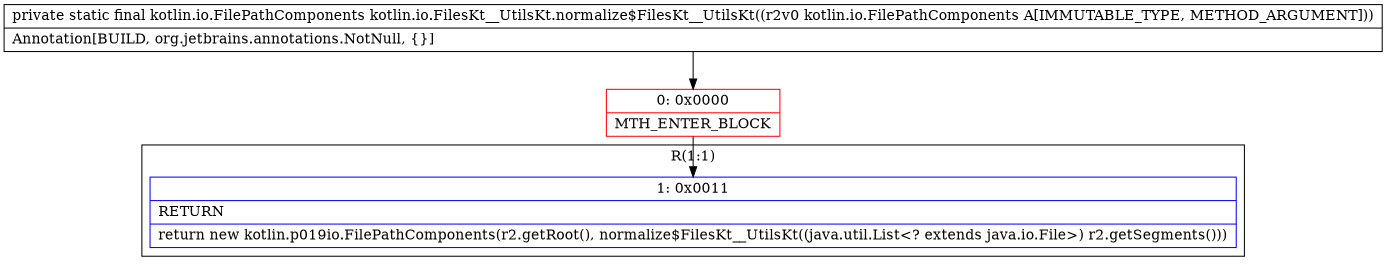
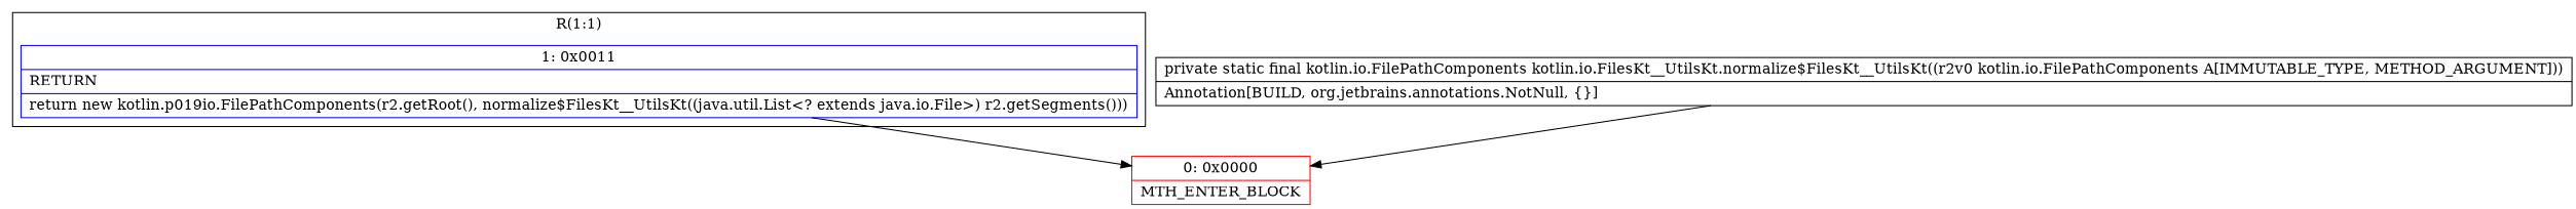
  digraph {
    node [shape=record]
    n1 [color=blue label="{1\:\ 0x0011|RETURN\l|return new kotlin.p019io.FilePathComponents(r2.getRoot(), normalize$FilesKt__UtilsKt((java.util.List\<? extends java.io.File\>) r2.getSegments()))\l}"]
    n2 [color=red label="{0\:\ 0x0000|MTH_ENTER_BLOCK\l}"]
    n3 [label="{private static final kotlin.io.FilePathComponents kotlin.io.FilesKt__UtilsKt.normalize$FilesKt__UtilsKt((r2v0 kotlin.io.FilePathComponents A[IMMUTABLE_TYPE, METHOD_ARGUMENT]))  | Annotation[BUILD, org.jetbrains.annotations.NotNull, \{\}]\l}"]
    subgraph cluster_1 {
      label="R(1:1)"
      n1
    }
-   n2 -> n1
+   n1 -> n2
    n3 -> n2
  }
